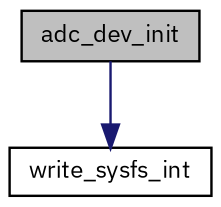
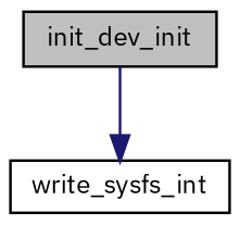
  digraph {
    rankdir=TB
    fontname="IBM Plex Sans"
    node [color=black fontname="IBM Plex Sans" fontsize=10 shape=record style=filled]
-   n1 [fillcolor=grey75 fontcolor=black height=0.2 label=adc_dev_init width=0.4]
+   n1 [fillcolor=grey75 fontcolor=black height=0.2 label=init_dev_init width=0.4]
    n2 [fillcolor=white height=0.2 label=write_sysfs_int width=0.4]
    n1 -> n2 [color=midnightblue fontname="IBM Plex Sans" fontsize=10 labelfontname=FreeSans labelfontsize=10 style=solid]
  }
